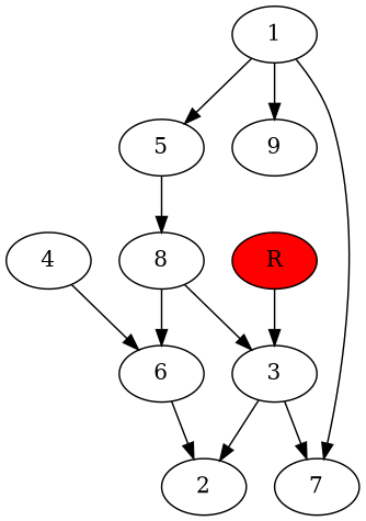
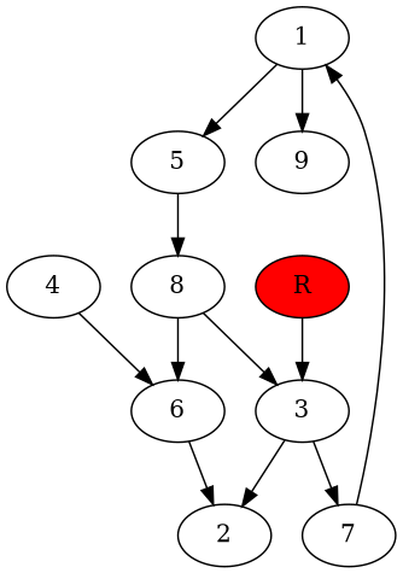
  digraph {
    1
    5
    9
    8
    3
    2
    7
    4
    6
    R [fillcolor="#ff0000" style=filled]
    1 -> 5
    1 -> 9
    5 -> 8
    8 -> 3
    8 -> 6
    3 -> 2
    3 -> 7
-   1 -> 7
+   7 -> 1
    4 -> 6
    6 -> 2
    R -> 3
  }
